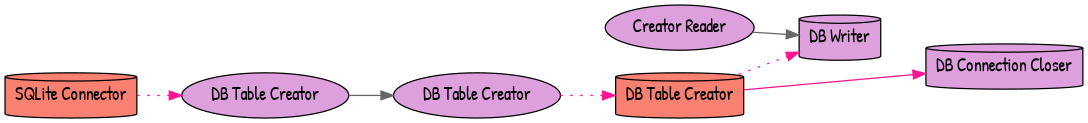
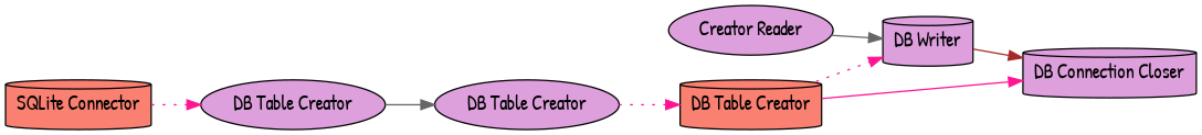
  digraph {
    fontname="Patrick Hand"
    rankdir=LR
    node [fillcolor=plum fontname="Patrick Hand" shape=cylinder style=filled]
    edge [color=deeppink fontname="Patrick Hand" style=solid]
    n1 [fillcolor=salmon label="SQLite Connector"]
    n2 [label="DB Table Creator" shape=ellipse]
    n3 [label="DB Table Creator" shape=ellipse]
    n4 [fillcolor=salmon label="DB Table Creator"]
    n5 [label="Creator Reader" shape=ellipse]
    n6 [label="DB Writer"]
    n7 [label="DB Connection Closer"]
    n1 -> n2 [style=dotted]
    n2 -> n3 [color=gray40]
    n3 -> n4 [style=dotted]
    n4 -> n6 [style=dotted]
    n4 -> n7
    n5 -> n6 [color=gray40]
+   n6 -> n7 [color=brown]
  }
